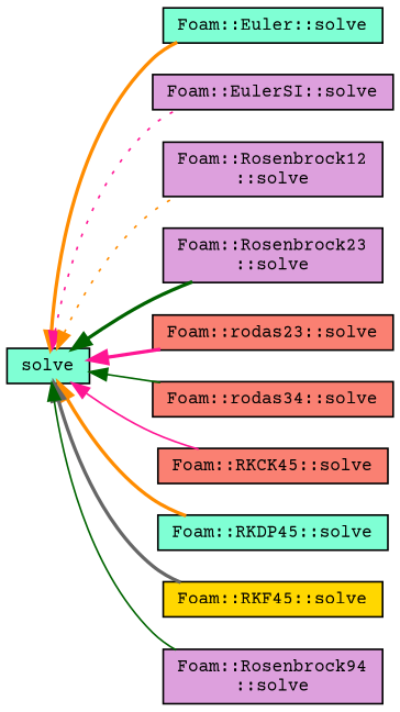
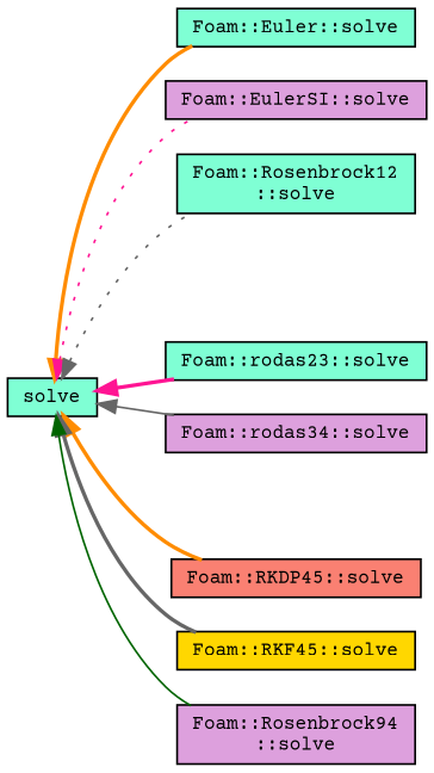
  digraph {
    fontname="Courier Prime"
    rankdir=LR
    node [color=black fillcolor=aquamarine fontname="Courier Prime" fontsize=10 shape=record style=filled]
    edge [color=deeppink dir=back fontname="Courier Prime" fontsize=10 labelfontname=FreeSans labelfontsize=10 style=bold]
    n1 [fontcolor=black height=0.2 label=solve width=0.4]
    n2 [height=0.2 label="Foam::Euler::solve" width=0.4]
    n3 [fillcolor=plum height=0.2 label="Foam::EulerSI::solve" width=0.4]
-   n4 [fillcolor=plum height=0.2 label="Foam::Rosenbrock12\l::solve" width=0.4]
-   n5 [fillcolor=plum height=0.2 label="Foam::Rosenbrock23\l::solve" width=0.4]
-   n6 [fillcolor=salmon height=0.2 label="Foam::rodas23::solve" width=0.4]
-   n7 [fillcolor=salmon height=0.2 label="Foam::rodas34::solve" width=0.4]
-   n8 [fillcolor=salmon height=0.2 label="Foam::RKCK45::solve" width=0.4]
-   n9 [height=0.2 label="Foam::RKDP45::solve" width=0.4]
+   n4 [height=0.2 label="Foam::Rosenbrock12\l::solve" width=0.4]
+   n6 [height=0.2 label="Foam::rodas23::solve" width=0.4]
+   n7 [fillcolor=plum height=0.2 label="Foam::rodas34::solve" width=0.4]
+   n9 [fillcolor=salmon height=0.2 label="Foam::RKDP45::solve" width=0.4]
    n10 [fillcolor=gold height=0.2 label="Foam::RKF45::solve" width=0.4]
    n11 [fillcolor=plum height=0.2 label="Foam::Rosenbrock94\l::solve" width=0.4]
    n1 -> n2 [color=darkorange]
    n1 -> n3 [style=dotted]
-   n1 -> n4 [color=darkorange style=dotted]
-   n1 -> n5 [color=darkgreen]
+   n1 -> n4 [color=gray40 style=dotted]
    n1 -> n6
-   n1 -> n7 [color=darkgreen style=solid]
-   n1 -> n8 [style=solid]
+   n1 -> n7 [color=gray40 style=solid]
    n1 -> n9 [color=darkorange]
    n1 -> n10 [color=gray40]
    n1 -> n11 [color=darkgreen style=solid]
  }
